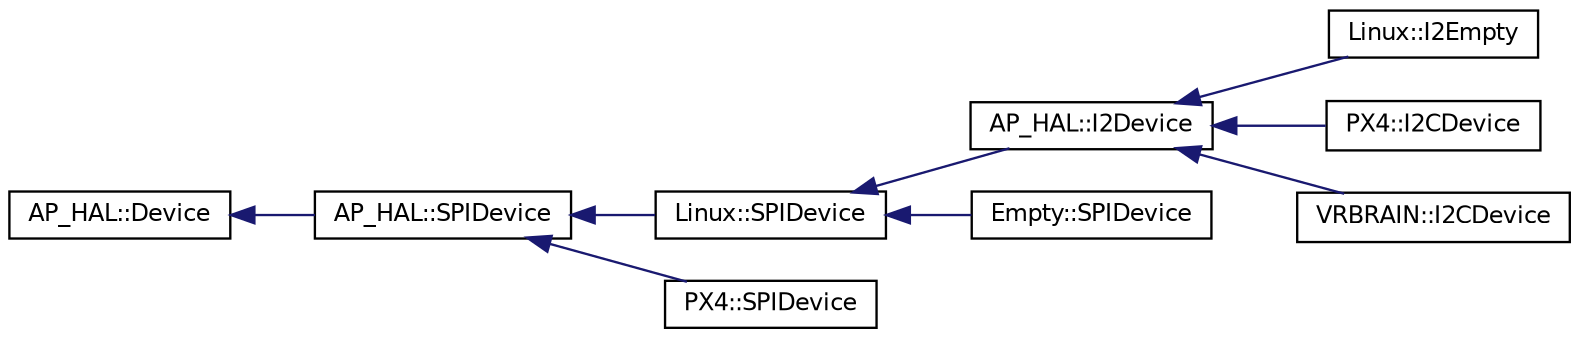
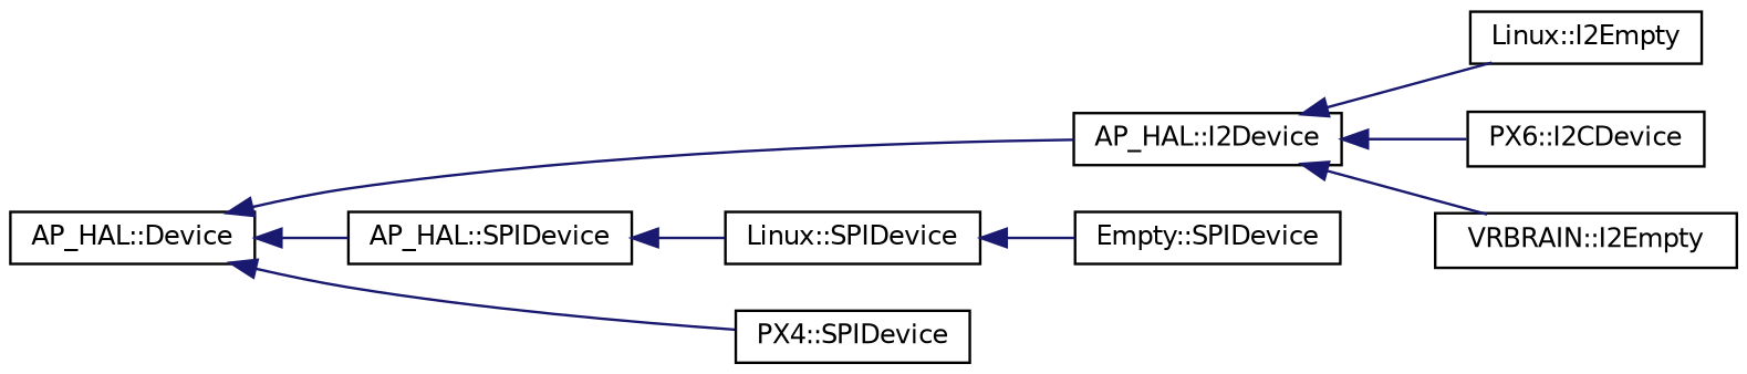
  digraph {
    rankdir=LR
    node [color=black fillcolor=white fontname=Helvetica fontsize=10 shape=record style=filled]
    edge [color=midnightblue dir=back fontname=Helvetica fontsize=10 labelfontname=Helvetica labelfontsize=10 style=solid]
    n1 [height=0.2 label="AP_HAL::Device" width=0.4]
    n2 [height=0.2 label="AP_HAL::I2Device" width=0.4]
    n3 [height=0.2 label="AP_HAL::SPIDevice" width=0.4]
    n4 [height=0.2 label="Linux::I2Empty" width=0.4]
-   n5 [height=0.2 label="PX4::I2CDevice" width=0.4]
-   n6 [height=0.2 label="VRBRAIN::I2CDevice" width=0.4]
+   n5 [height=0.2 label="PX6::I2CDevice" width=0.4]
+   n6 [height=0.2 label="VRBRAIN::I2Empty" width=0.4]
    n7 [height=0.2 label="Linux::SPIDevice" width=0.4]
    n8 [height=0.2 label="PX4::SPIDevice" width=0.4]
    n9 [height=0.2 label="Empty::SPIDevice" width=0.4]
-   n7 -> n2
+   n1 -> n2
    n1 -> n3
    n2 -> n4
    n2 -> n5
    n2 -> n6
    n3 -> n7
-   n3 -> n8
+   n1 -> n8
    n7 -> n9
  }
